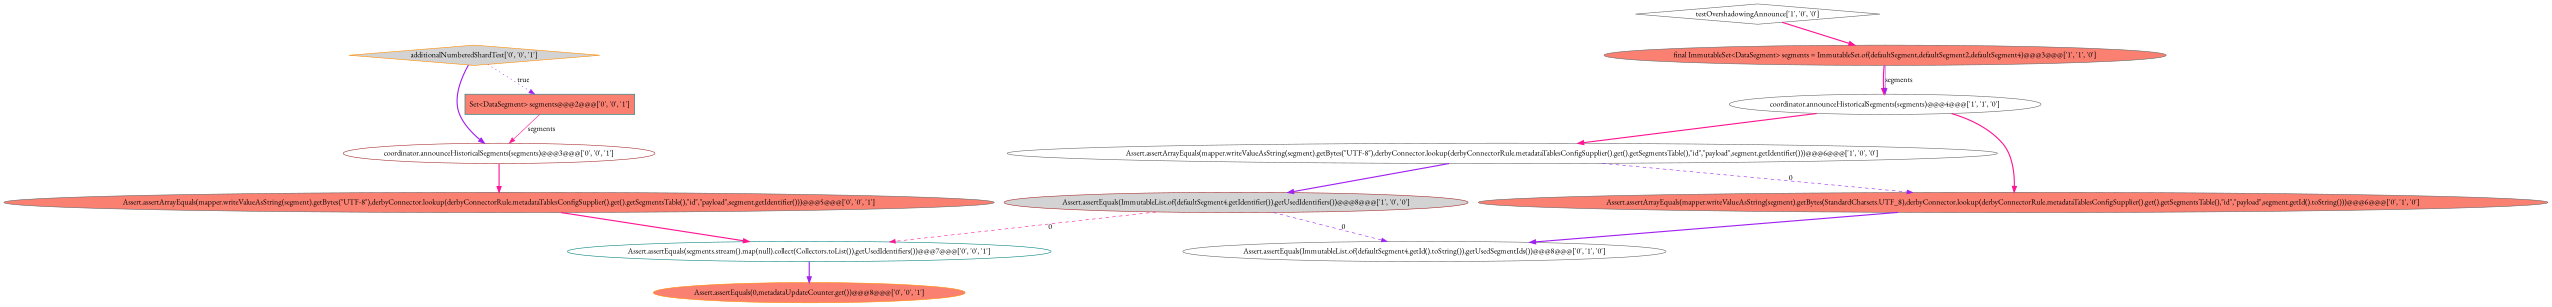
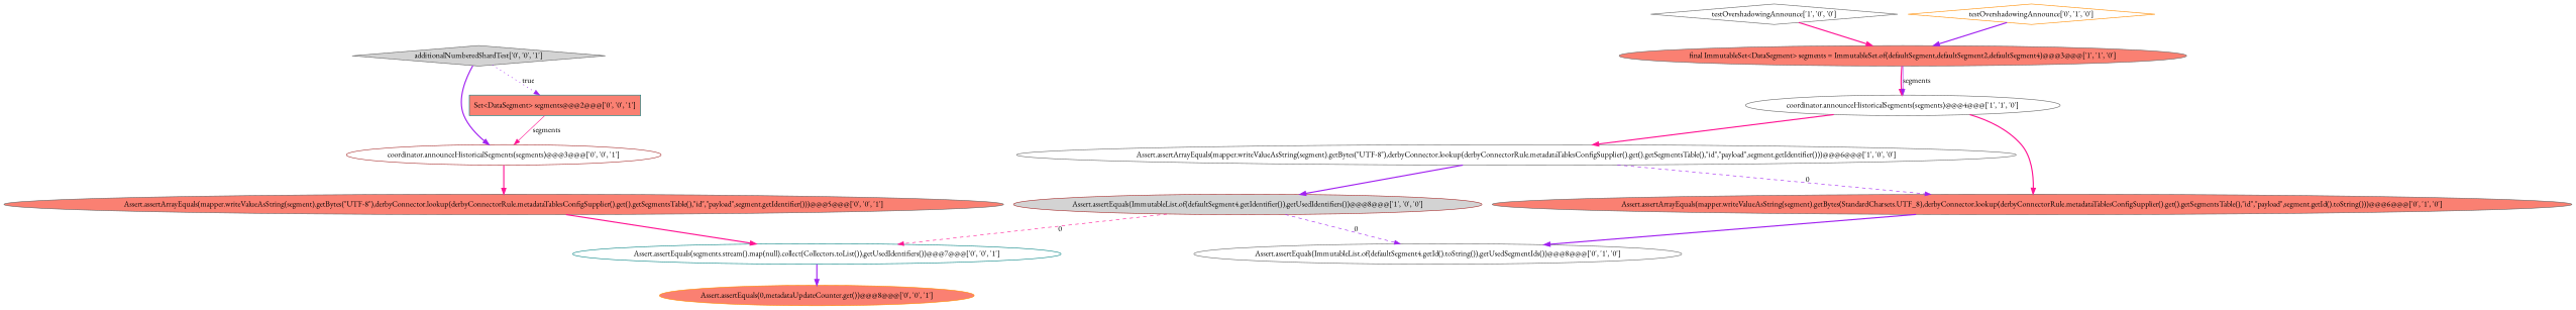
  digraph {
    fontname="EB Garamond"
    node [color=gray40 fillcolor=white fontname="EB Garamond" shape=ellipse style=filled]
    edge [color=purple fontname="EB Garamond" style=bold]
    n1 [color=teal label="Assert.assertEquals(segments.stream().map(null).collect(Collectors.toList()),getUsedIdentifiers())@@@7@@@['0', '0', '1']"]
    n2 [color=darkorange fillcolor=salmon label="Assert.assertEquals(0,metadataUpdateCounter.get())@@@8@@@['0', '0', '1']"]
    n3 [label="testOvershadowingAnnounce['1', '0', '0']" shape=diamond]
    n4 [fillcolor=salmon label="final ImmutableSet<DataSegment> segments = ImmutableSet.of(defaultSegment,defaultSegment2,defaultSegment4)@@@3@@@['1', '1', '0']"]
    n5 [label="coordinator.announceHistoricalSegments(segments)@@@4@@@['1', '1', '0']"]
    n6 [fillcolor=salmon label="Assert.assertArrayEquals(mapper.writeValueAsString(segment).getBytes(\"UTF-8\"),derbyConnector.lookup(derbyConnectorRule.metadataTablesConfigSupplier().get().getSegmentsTable(),\"id\",\"payload\",segment.getIdentifier()))@@@5@@@['0', '0', '1']"]
    n7 [label="Assert.assertArrayEquals(mapper.writeValueAsString(segment).getBytes(\"UTF-8\"),derbyConnector.lookup(derbyConnectorRule.metadataTablesConfigSupplier().get().getSegmentsTable(),\"id\",\"payload\",segment.getIdentifier()))@@@6@@@['1', '0', '0']"]
    n8 [fillcolor=salmon label="Assert.assertArrayEquals(mapper.writeValueAsString(segment).getBytes(StandardCharsets.UTF_8),derbyConnector.lookup(derbyConnectorRule.metadataTablesConfigSupplier().get().getSegmentsTable(),\"id\",\"payload\",segment.getId().toString()))@@@6@@@['0', '1', '0']"]
    n9 [color=brown fillcolor=lightgrey label="Assert.assertEquals(ImmutableList.of(defaultSegment4.getIdentifier()),getUsedIdentifiers())@@@8@@@['1', '0', '0']"]
    n10 [label="Assert.assertEquals(ImmutableList.of(defaultSegment4.getId().toString()),getUsedSegmentIds())@@@8@@@['0', '1', '0']"]
    n11 [color=brown label="coordinator.announceHistoricalSegments(segments)@@@3@@@['0', '0', '1']"]
+   n12 [color=darkorange label="testOvershadowingAnnounce['0', '1', '0']" shape=diamond]
    n13 [color=teal fillcolor=salmon label="Set<DataSegment> segments@@@2@@@['0', '0', '1']" shape=box]
-   n14 [color=darkorange fillcolor=lightgrey label="additionalNumberedShardTest['0', '0', '1']" shape=diamond]
+   n14 [fillcolor=lightgrey label="additionalNumberedShardTest['0', '0', '1']" shape=diamond]
    n1 -> n2
    n3 -> n4 [color=deeppink]
    n4 -> n5 [color=deeppink]
    n4 -> n5 [label=segments style=solid]
    n5 -> n7 [color=deeppink]
    n5 -> n8 [color=deeppink]
    n6 -> n1 [color=deeppink]
    n7 -> n8 [label=0 style=dashed]
    n7 -> n9
    n8 -> n10
    n9 -> n1 [color=deeppink label=0 style=dashed]
    n9 -> n10 [label=0 style=dashed]
    n11 -> n6 [color=deeppink]
+   n12 -> n4
    n13 -> n11 [color=deeppink label=segments style=solid]
    n14 -> n11
    n14 -> n13 [label=true style=dotted]
  }
